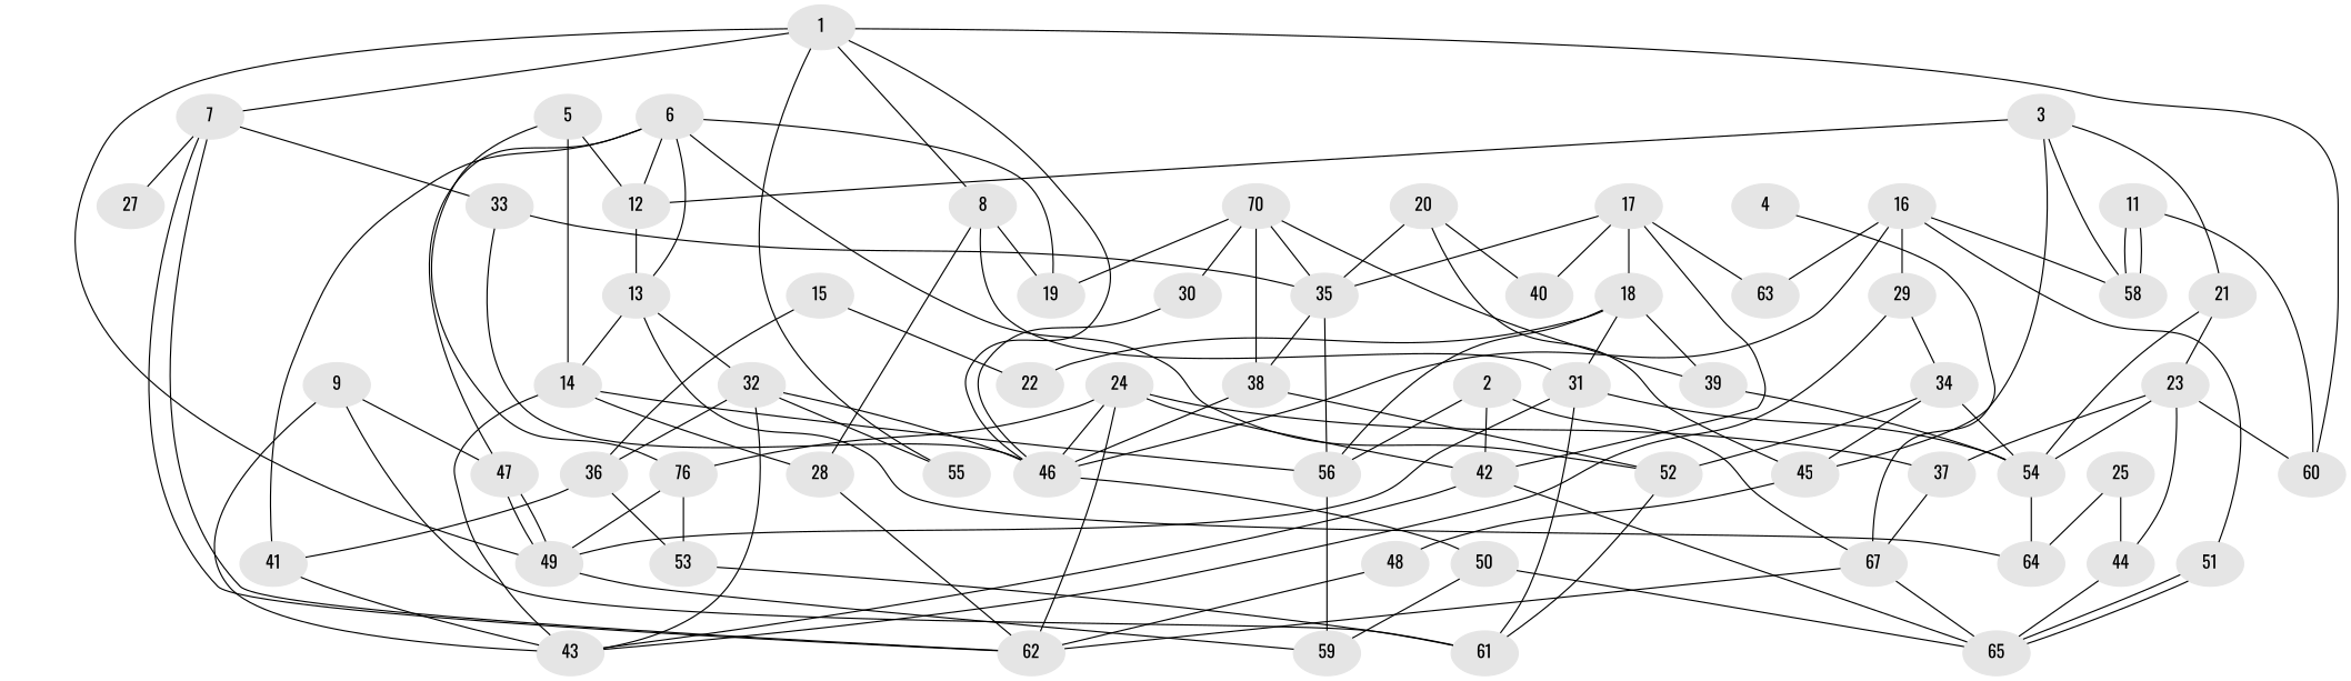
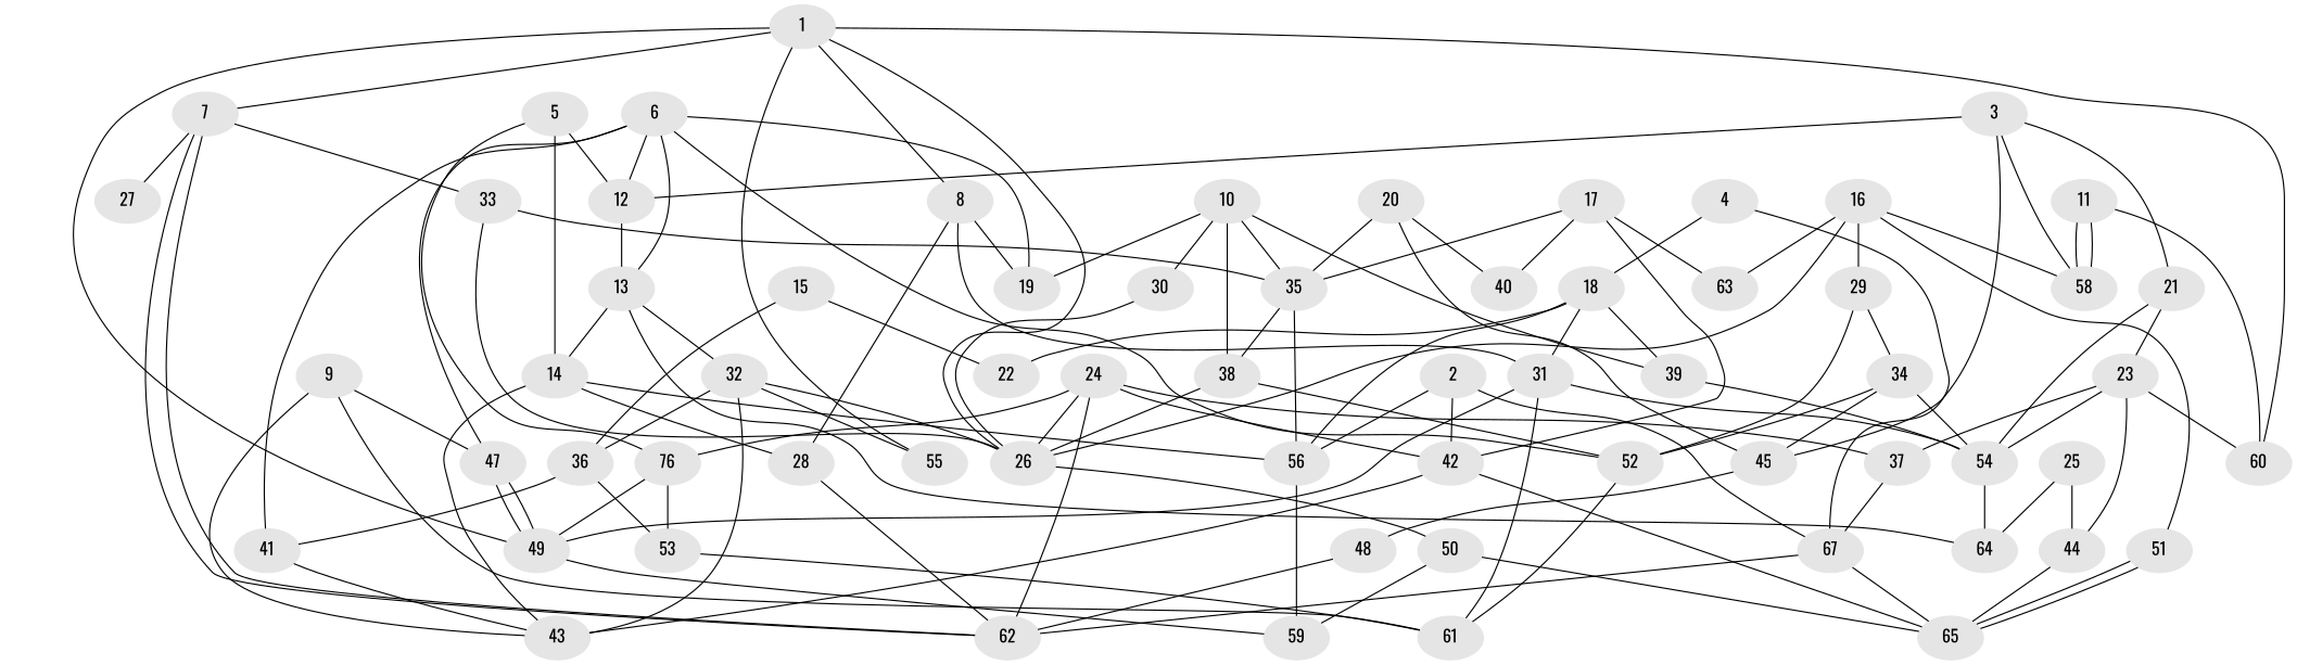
  graph {
    fontname=Oswald
    node [color=gray90 fontname=Oswald style=filled]
    edge [fontname=Oswald]
    1
    7
    8
-   46
+   46 [label=26]
    49
    55
    60
    27
    33
    62
    19
    28
    31
    50
    59
    2
    42
    56
    n19 [label=67]
    43
    65
    3
    12
    21
    45
    58
    13
    23
    54
    48
    4
    18
    39
    22
    5
    14
    n37 [label=76]
    53
    6
    41
    47
    52
    32
    64
    61
    35
    9
-   10 [label=70]
+   10
    30
    38
    15
    36
    11
    16
    29
    51
    63
    34
    17
    40
    20
    37
    44
    24
    25
    1 -- 7
    1 -- 8
    1 -- 46
    1 -- 49
    1 -- 55
    1 -- 60
    7 -- 27
    7 -- 33
    7 -- 62
    7 -- 62
    8 -- 19
    8 -- 28
    8 -- 31
    46 -- 50
    49 -- 59
    33 -- 46
    33 -- 35
    28 -- 62
    31 -- 49
    31 -- 54
    31 -- 61
    50 -- 59
    50 -- 65
    2 -- 42
    2 -- 56
    2 -- n19
    42 -- 43
    42 -- 65
    56 -- 59
    n19 -- 62
    n19 -- 65
    3 -- 12
    3 -- 21
    3 -- 45
    3 -- 58
    12 -- 13
    21 -- 23
    21 -- 54
    45 -- 48
    13 -- 14
    13 -- 32
    13 -- 64
    23 -- 60
    23 -- 54
    23 -- 37
    23 -- 44
    54 -- 64
    48 -- 62
    4 -- n19
-   17 -- 18
+   4 -- 18
    18 -- 31
    18 -- 56
    18 -- 39
    18 -- 22
    39 -- 54
    5 -- 12
    5 -- 14
    5 -- n37
    14 -- 28
    14 -- 56
    14 -- 43
    n37 -- 49
    n37 -- 53
    53 -- 61
    6 -- 19
    6 -- 12
    6 -- 13
    6 -- 41
    6 -- 47
    6 -- 52
    41 -- 43
    47 -- 49
    47 -- 49
    52 -- 61
    32 -- 46
    32 -- 55
    32 -- 43
    32 -- 36
    35 -- 56
    35 -- 38
    9 -- 43
    9 -- 47
    9 -- 61
    10 -- 19
    10 -- 39
    10 -- 35
    10 -- 30
    10 -- 38
    30 -- 46
    38 -- 46
    38 -- 52
    15 -- 22
    15 -- 36
    36 -- 53
    36 -- 41
    11 -- 60
    11 -- 58
    11 -- 58
    16 -- 46
    16 -- 58
    16 -- 29
    16 -- 51
    16 -- 63
-   29 -- 43
+   29 -- 52
    29 -- 34
    51 -- 65
    51 -- 65
    34 -- 45
    34 -- 54
    34 -- 52
    17 -- 42
    17 -- 35
    17 -- 63
    17 -- 40
    20 -- 45
    20 -- 35
    20 -- 40
    37 -- n19
    44 -- 65
    24 -- 46
    24 -- 62
    24 -- 42
    24 -- n37
    24 -- 37
    25 -- 64
    25 -- 44
  }
